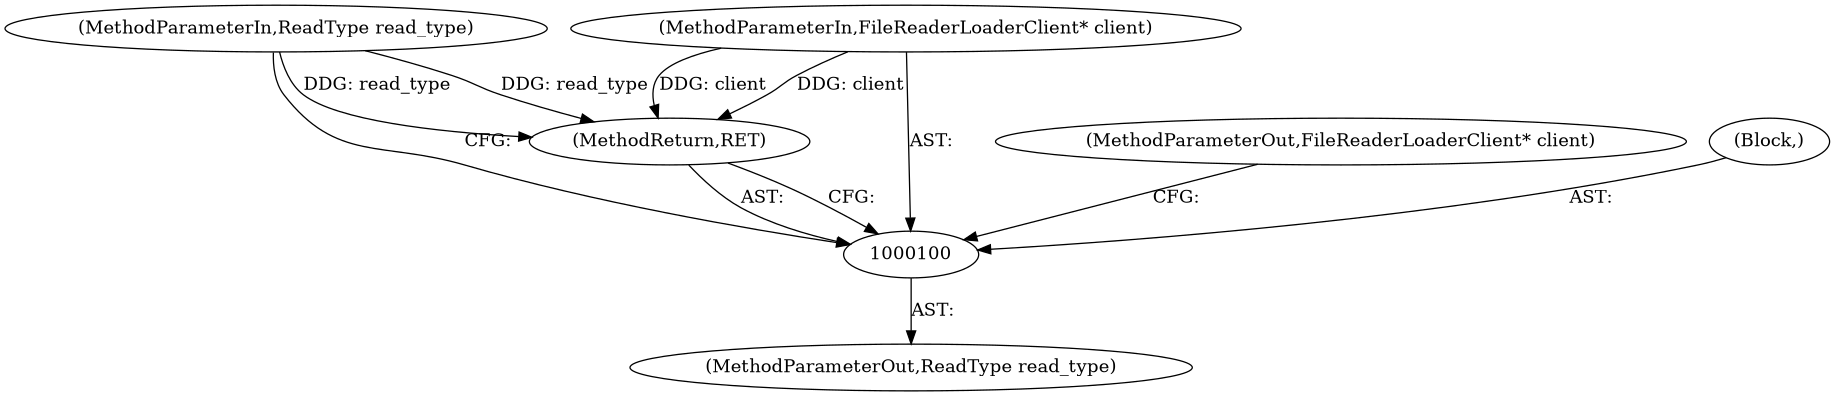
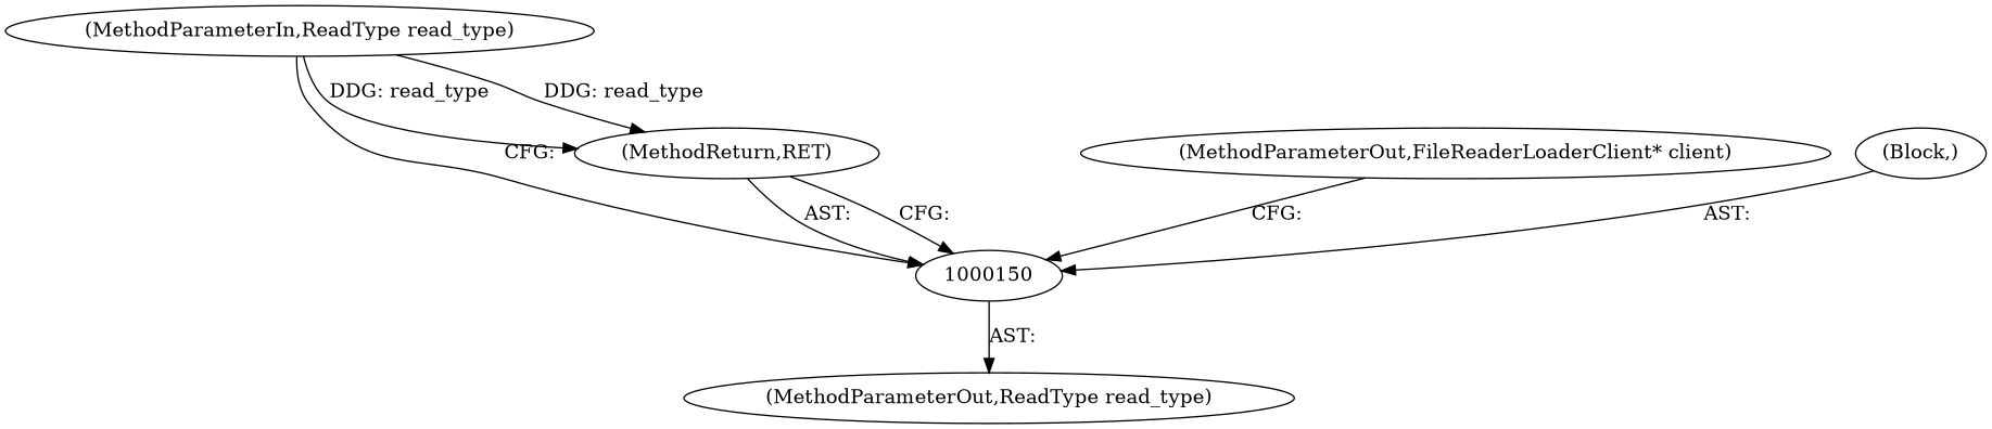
  digraph {
    n1 [label="(MethodReturn,RET)"]
-   1000100
+   1000100 [label=1000150]
    n3 [label="(MethodParameterOut,ReadType read_type)"]
    n4 [label="(MethodParameterIn,ReadType read_type)"]
-   n5 [label="(MethodParameterIn,FileReaderLoaderClient* client)"]
    n6 [label="(MethodParameterOut,FileReaderLoaderClient* client)"]
    n7 [label="(Block,)"]
    n1 -> 1000100 [label="AST: "]
    n1 -> 1000100 [label="CFG: "]
    1000100 -> n3 [label="AST: "]
    n4 -> n1 [label="DDG: read_type"]
    n4 -> n1 [label="DDG: read_type"]
    n4 -> 1000100 [label="CFG: "]
-   n5 -> n1 [label="DDG: client"]
-   n5 -> n1 [label="DDG: client"]
-   n5 -> 1000100 [label="AST: "]
    n6 -> 1000100 [label="CFG: "]
    n7 -> 1000100 [label="AST: "]
  }
